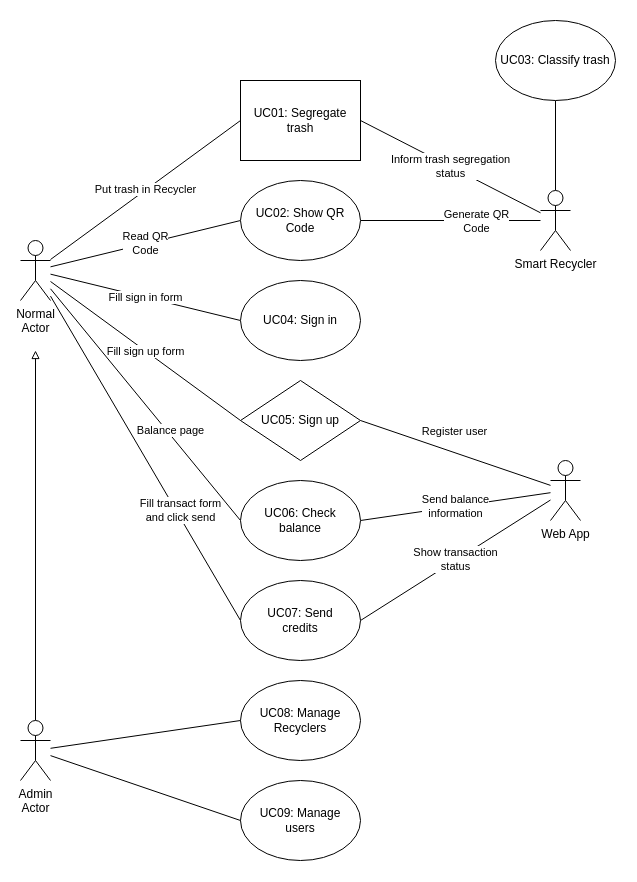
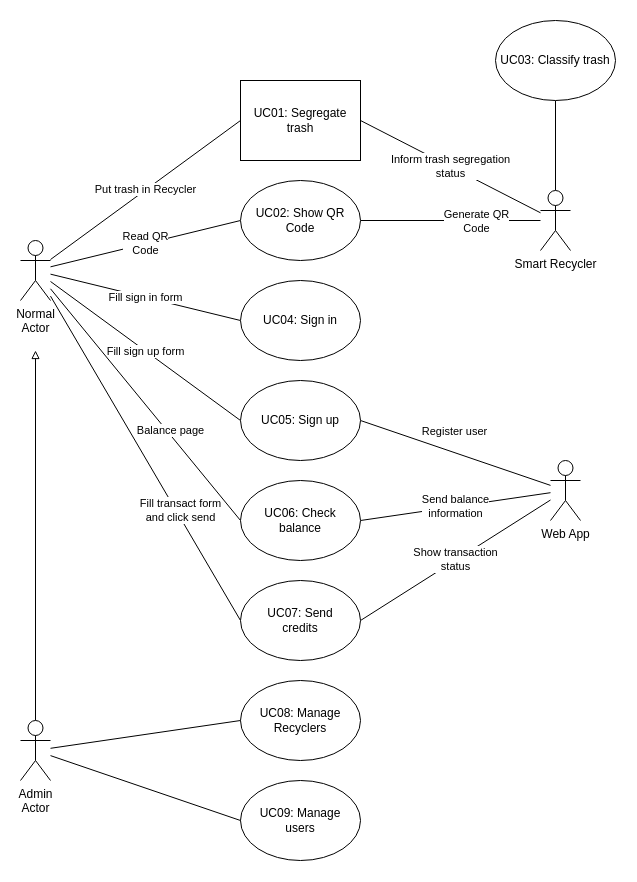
  <mxCell id="0" />
  <mxCell id="1" parent="0" />
  <mxCell id="2" value="Put trash in Recycler" style="rounded=0;orthogonalLoop=1;jettySize=auto;html=1;entryX=0;entryY=0.5;entryDx=0;entryDy=0;endArrow=none;endFill=0;" edge="1" parent="1" source="8" target="9"><mxGeometry relative="1" as="geometry" /></mxCell>
  <mxCell id="3" value="Read QR&lt;br&gt;Code" style="edgeStyle=none;rounded=0;orthogonalLoop=1;jettySize=auto;html=1;entryX=0;entryY=0.5;entryDx=0;entryDy=0;endArrow=none;endFill=0;" edge="1" parent="1" source="8" target="15"><mxGeometry relative="1" as="geometry" /></mxCell>
  <mxCell id="4" value="Fill sign in form" style="edgeStyle=none;rounded=0;orthogonalLoop=1;jettySize=auto;html=1;entryX=0;entryY=0.5;entryDx=0;entryDy=0;startArrow=none;startFill=0;endArrow=none;endFill=0;" edge="1" parent="1" source="8" target="23"><mxGeometry relative="1" as="geometry" /></mxCell>
  <mxCell id="5" value="Fill sign up form" style="edgeStyle=none;rounded=0;orthogonalLoop=1;jettySize=auto;html=1;entryX=0;entryY=0.5;entryDx=0;entryDy=0;startArrow=none;startFill=0;endArrow=none;endFill=0;" edge="1" parent="1" source="8" target="18"><mxGeometry relative="1" as="geometry" /></mxCell>
  <mxCell id="6" value="Balance page" style="edgeStyle=none;rounded=0;orthogonalLoop=1;jettySize=auto;html=1;entryX=0;entryY=0.5;entryDx=0;entryDy=0;startArrow=none;startFill=0;endArrow=none;endFill=0;" edge="1" parent="1" source="8" target="24"><mxGeometry x="0.239" y="3" relative="1" as="geometry"><mxPoint as="offset" /></mxGeometry></mxCell>
  <mxCell id="7" value="Fill transact form&lt;br&gt;and click send" style="edgeStyle=none;rounded=0;orthogonalLoop=1;jettySize=auto;html=1;entryX=0;entryY=0.5;entryDx=0;entryDy=0;startArrow=none;startFill=0;endArrow=none;endFill=0;" edge="1" parent="1" source="8" target="25"><mxGeometry x="0.334" y="4" relative="1" as="geometry"><mxPoint as="offset" /></mxGeometry></mxCell>
  <mxCell id="8" value="Normal&lt;br&gt;Actor" style="shape=umlActor;verticalLabelPosition=bottom;verticalAlign=top;html=1;outlineConnect=0;" vertex="1" parent="1"><mxGeometry x="20" y="240" width="30" height="60" as="geometry" /></mxCell>
  <mxCell id="9" value="UC01: Segregate trash" style="whiteSpace=wrap;html=1;rounded=0;" vertex="1" parent="1"><mxGeometry x="240" y="80" width="120" height="80" as="geometry" /></mxCell>
  <mxCell id="10" value="Inform trash segregation&lt;br&gt;status" style="edgeStyle=none;rounded=0;orthogonalLoop=1;jettySize=auto;html=1;entryX=1;entryY=0.5;entryDx=0;entryDy=0;endArrow=none;endFill=0;" edge="1" parent="1" source="14" target="9"><mxGeometry relative="1" as="geometry" /></mxCell>
  <mxCell id="11" style="edgeStyle=none;rounded=0;orthogonalLoop=1;jettySize=auto;html=1;entryX=1;entryY=0.5;entryDx=0;entryDy=0;endArrow=none;endFill=0;" edge="1" parent="1" source="14" target="15"><mxGeometry relative="1" as="geometry" /></mxCell>
  <mxCell id="12" value="Generate QR&lt;br&gt;Code" style="edgeLabel;html=1;align=center;verticalAlign=middle;resizable=0;points=[];" vertex="1" connectable="0" parent="11"><mxGeometry x="-0.278" relative="1" as="geometry"><mxPoint as="offset" /></mxGeometry></mxCell>
  <mxCell id="13" style="edgeStyle=none;rounded=0;orthogonalLoop=1;jettySize=auto;html=1;endArrow=none;endFill=0;" edge="1" parent="1" source="14" target="22"><mxGeometry relative="1" as="geometry" /></mxCell>
  <mxCell id="14" value="Smart Recycler" style="shape=umlActor;verticalLabelPosition=bottom;verticalAlign=top;html=1;outlineConnect=0;" vertex="1" parent="1"><mxGeometry x="540" y="190" width="30" height="60" as="geometry" /></mxCell>
  <mxCell id="15" value="UC02: Show QR Code" style="ellipse;whiteSpace=wrap;html=1;" vertex="1" parent="1"><mxGeometry x="240" y="180" width="120" height="80" as="geometry" /></mxCell>
  <mxCell id="16" style="edgeStyle=none;rounded=0;orthogonalLoop=1;jettySize=auto;html=1;exitX=1;exitY=0.5;exitDx=0;exitDy=0;endArrow=none;endFill=0;" edge="1" parent="1" source="18" target="21"><mxGeometry relative="1" as="geometry" /></mxCell>
  <mxCell id="17" value="&lt;span style=&quot;color: rgb(0, 0, 0); font-family: helvetica; font-size: 11px; font-style: normal; font-weight: 400; letter-spacing: normal; text-align: center; text-indent: 0px; text-transform: none; word-spacing: 0px; background-color: rgb(255, 255, 255); display: inline; float: none;&quot;&gt;Register user&lt;/span&gt;" style="edgeLabel;html=1;align=center;verticalAlign=middle;resizable=0;points=[];" vertex="1" connectable="0" parent="16"><mxGeometry x="-0.345" relative="1" as="geometry"><mxPoint x="31" y="-11" as="offset" /></mxGeometry></mxCell>
- <mxCell id="18" value="UC05: Sign&amp;nbsp;up" style="rhombus;whiteSpace=wrap;html=1;" vertex="1" parent="1"><mxGeometry x="240" y="380" width="120" height="80" as="geometry" /></mxCell>
+ <mxCell id="18" value="UC05: Sign&amp;nbsp;up" style="ellipse;whiteSpace=wrap;html=1;" vertex="1" parent="1"><mxGeometry x="240" y="380" width="120" height="80" as="geometry" /></mxCell>
  <mxCell id="19" value="Send balance&lt;br&gt;information" style="edgeStyle=none;rounded=0;orthogonalLoop=1;jettySize=auto;html=1;entryX=1;entryY=0.5;entryDx=0;entryDy=0;startArrow=none;startFill=0;endArrow=none;endFill=0;" edge="1" parent="1" source="21" target="24"><mxGeometry relative="1" as="geometry" /></mxCell>
  <mxCell id="20" value="Show transaction&lt;br&gt;status" style="edgeStyle=none;rounded=0;orthogonalLoop=1;jettySize=auto;html=1;entryX=1;entryY=0.5;entryDx=0;entryDy=0;startArrow=none;startFill=0;endArrow=none;endFill=0;" edge="1" parent="1" source="21" target="25"><mxGeometry relative="1" as="geometry" /></mxCell>
  <mxCell id="21" value="Web App" style="shape=umlActor;verticalLabelPosition=bottom;verticalAlign=top;html=1;outlineConnect=0;" vertex="1" parent="1"><mxGeometry x="550" y="460" width="30" height="60" as="geometry" /></mxCell>
  <mxCell id="22" value="UC03: Classify trash" style="ellipse;whiteSpace=wrap;html=1;" vertex="1" parent="1"><mxGeometry x="495" y="20" width="120" height="80" as="geometry" /></mxCell>
  <mxCell id="23" value="UC04: Sign in" style="ellipse;whiteSpace=wrap;html=1;" vertex="1" parent="1"><mxGeometry x="240" y="280" width="120" height="80" as="geometry" /></mxCell>
  <mxCell id="24" value="UC06: Check&lt;br&gt;balance" style="ellipse;whiteSpace=wrap;html=1;" vertex="1" parent="1"><mxGeometry x="240" y="480" width="120" height="80" as="geometry" /></mxCell>
  <mxCell id="25" value="UC07: Send&lt;br&gt;credits" style="ellipse;whiteSpace=wrap;html=1;" vertex="1" parent="1"><mxGeometry x="240" y="580" width="120" height="80" as="geometry" /></mxCell>
  <mxCell id="26" value="UC08: Manage&lt;br&gt;Recyclers" style="ellipse;whiteSpace=wrap;html=1;" vertex="1" parent="1"><mxGeometry x="240" y="680" width="120" height="80" as="geometry" /></mxCell>
  <mxCell id="27" value="UC09: Manage&lt;br&gt;users" style="ellipse;whiteSpace=wrap;html=1;" vertex="1" parent="1"><mxGeometry x="240" y="780" width="120" height="80" as="geometry" /></mxCell>
  <mxCell id="28" style="edgeStyle=none;rounded=0;orthogonalLoop=1;jettySize=auto;html=1;startArrow=none;startFill=0;endArrow=block;endFill=0;" edge="1" parent="1" source="31"><mxGeometry relative="1" as="geometry"><mxPoint x="35" y="350" as="targetPoint" /></mxGeometry></mxCell>
  <mxCell id="29" style="edgeStyle=none;rounded=0;orthogonalLoop=1;jettySize=auto;html=1;entryX=0;entryY=0.5;entryDx=0;entryDy=0;startArrow=none;startFill=0;endArrow=none;endFill=0;" edge="1" parent="1" source="31" target="26"><mxGeometry relative="1" as="geometry" /></mxCell>
  <mxCell id="30" style="edgeStyle=none;rounded=0;orthogonalLoop=1;jettySize=auto;html=1;entryX=0;entryY=0.5;entryDx=0;entryDy=0;startArrow=none;startFill=0;endArrow=none;endFill=0;" edge="1" parent="1" source="31" target="27"><mxGeometry relative="1" as="geometry" /></mxCell>
  <mxCell id="31" value="Admin&lt;br&gt;Actor" style="shape=umlActor;verticalLabelPosition=bottom;verticalAlign=top;html=1;outlineConnect=0;" vertex="1" parent="1"><mxGeometry x="20" y="720" width="30" height="60" as="geometry" /></mxCell>
